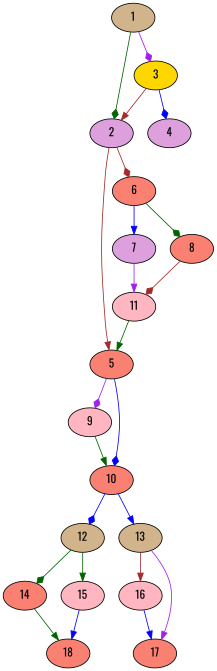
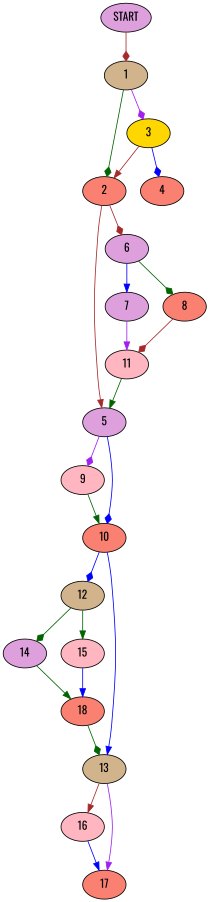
  digraph {
    fontname=Oswald
    node [fillcolor=plum fontname=Oswald style=filled]
    edge [arrowhead=normal color=darkgreen fontname=Oswald]
+   n1 [label=START]
    1 [fillcolor=tan]
-   2
+   2 [fillcolor=salmon]
    3 [fillcolor=gold]
-   5 [fillcolor=salmon]
-   6 [fillcolor=salmon]
-   4
+   5
+   6
+   4 [fillcolor=salmon]
    9 [fillcolor=lightpink]
    10 [fillcolor=salmon]
    7
    8 [fillcolor=salmon]
    12 [fillcolor=tan]
    13 [fillcolor=tan]
    11 [fillcolor=lightpink]
-   14 [fillcolor=salmon]
+   14
    15 [fillcolor=lightpink]
    16 [fillcolor=lightpink]
    17 [fillcolor=salmon]
    18 [fillcolor=salmon]
+   n1 -> 1 [arrowhead=diamond color=brown]
    1 -> 2 [arrowhead=diamond]
    1 -> 3 [arrowhead=diamond color=purple]
    2 -> 5 [color=brown]
    2 -> 6 [arrowhead=diamond color=brown]
    3 -> 2 [color=brown]
    3 -> 4 [arrowhead=diamond color=blue]
    5 -> 9 [arrowhead=diamond color=purple]
    5 -> 10 [arrowhead=diamond color=blue]
    6 -> 7 [color=blue]
    6 -> 8 [arrowhead=diamond]
    9 -> 10
    10 -> 12 [arrowhead=diamond color=blue]
    10 -> 13 [color=blue]
    7 -> 11 [color=purple]
    8 -> 11 [arrowhead=diamond color=brown]
    12 -> 14 [arrowhead=diamond]
    12 -> 15
    13 -> 16 [color=brown]
    13 -> 17 [color=purple]
    11 -> 5
    14 -> 18
    15 -> 18 [color=blue]
    16 -> 17 [color=blue]
+   18 -> 13 [arrowhead=diamond]
  }
